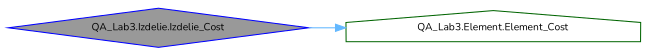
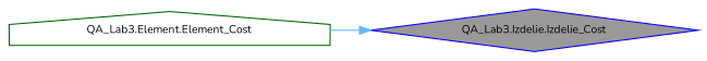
  digraph {
    rankdir=LR
    fontname=Nunito
    node [fontname=Nunito fontsize=10 style=filled]
    n1 [color=blue fillcolor=grey60 fontcolor=black height=0.2 label="QA_Lab3.Izdelie.Izdelie_Cost" shape=diamond width=0.4]
    n2 [color=darkgreen fillcolor=white height=0.2 label="QA_Lab3.Element.Element_Cost" shape=house width=0.4]
-   n1 -> n2 [color=steelblue1 fontname=Nunito fontsize=10 labelfontname=Helvetica labelfontsize=10 style=solid]
+   n2 -> n1 [color=steelblue1 fontname=Nunito fontsize=10 labelfontname=Helvetica labelfontsize=10 style=solid]
  }
